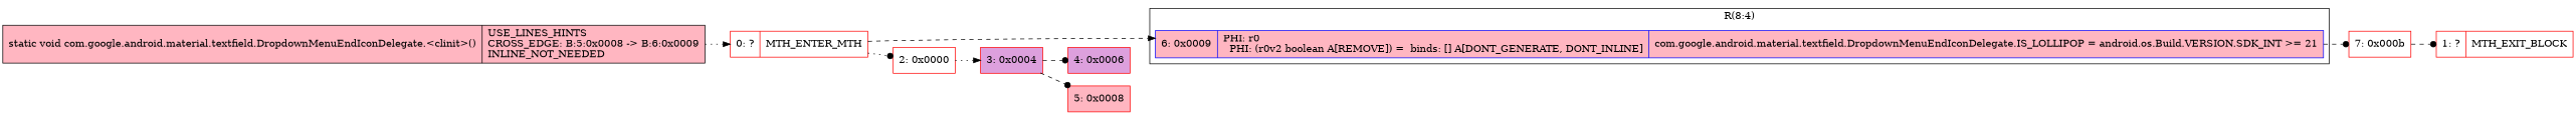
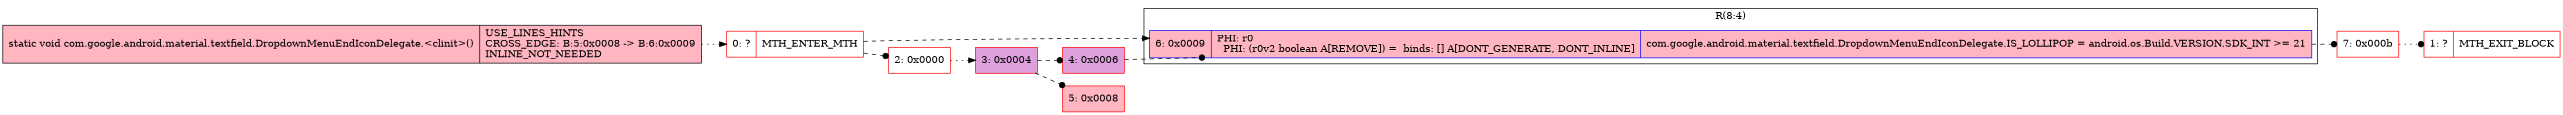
  digraph {
    rankdir=LR
    node [color=red fillcolor=white shape=record style=filled]
    edge [arrowhead=dot style=dashed]
    n1 [color=blue fillcolor=lightpink label="{6\:\ 0x0009|PHI: r0 \l  PHI: (r0v2 boolean A[REMOVE]) =  binds: [] A[DONT_GENERATE, DONT_INLINE]\l|com.google.android.material.textfield.DropdownMenuEndIconDelegate.IS_LOLLIPOP = android.os.Build.VERSION.SDK_INT \>= 21\l}"]
    n2 [label="{7\:\ 0x000b}"]
    n3 [label="{1\:\ ?|MTH_EXIT_BLOCK\l}"]
    n4 [label="{0\:\ ?|MTH_ENTER_MTH\l}"]
    n5 [label="{2\:\ 0x0000}"]
    n6 [fillcolor=plum label="{3\:\ 0x0004}"]
    n7 [fillcolor=plum label="{4\:\ 0x0006}"]
    n8 [fillcolor=lightpink label="{5\:\ 0x0008}"]
    n9 [fillcolor=lightpink label="{static void com.google.android.material.textfield.DropdownMenuEndIconDelegate.\<clinit\>()  | USE_LINES_HINTS\lCROSS_EDGE: B:5:0x0008 \-\> B:6:0x0009\lINLINE_NOT_NEEDED\l}" color=""]
    subgraph cluster_1 {
      label="R(8:4)"
      n1
    }
    n1 -> n2
-   n2 -> n3
+   n2 -> n3 [style=dotted]
    n4 -> n1 [arrowhead=normal]
-   n4 -> n5 [style=dotted]
+   n4 -> n5
    n5 -> n6 [arrowhead=normal style=dotted]
    n6 -> n7
    n6 -> n8
+   n7 -> n1
    n9 -> n4 [arrowhead=normal style=dotted]
  }
